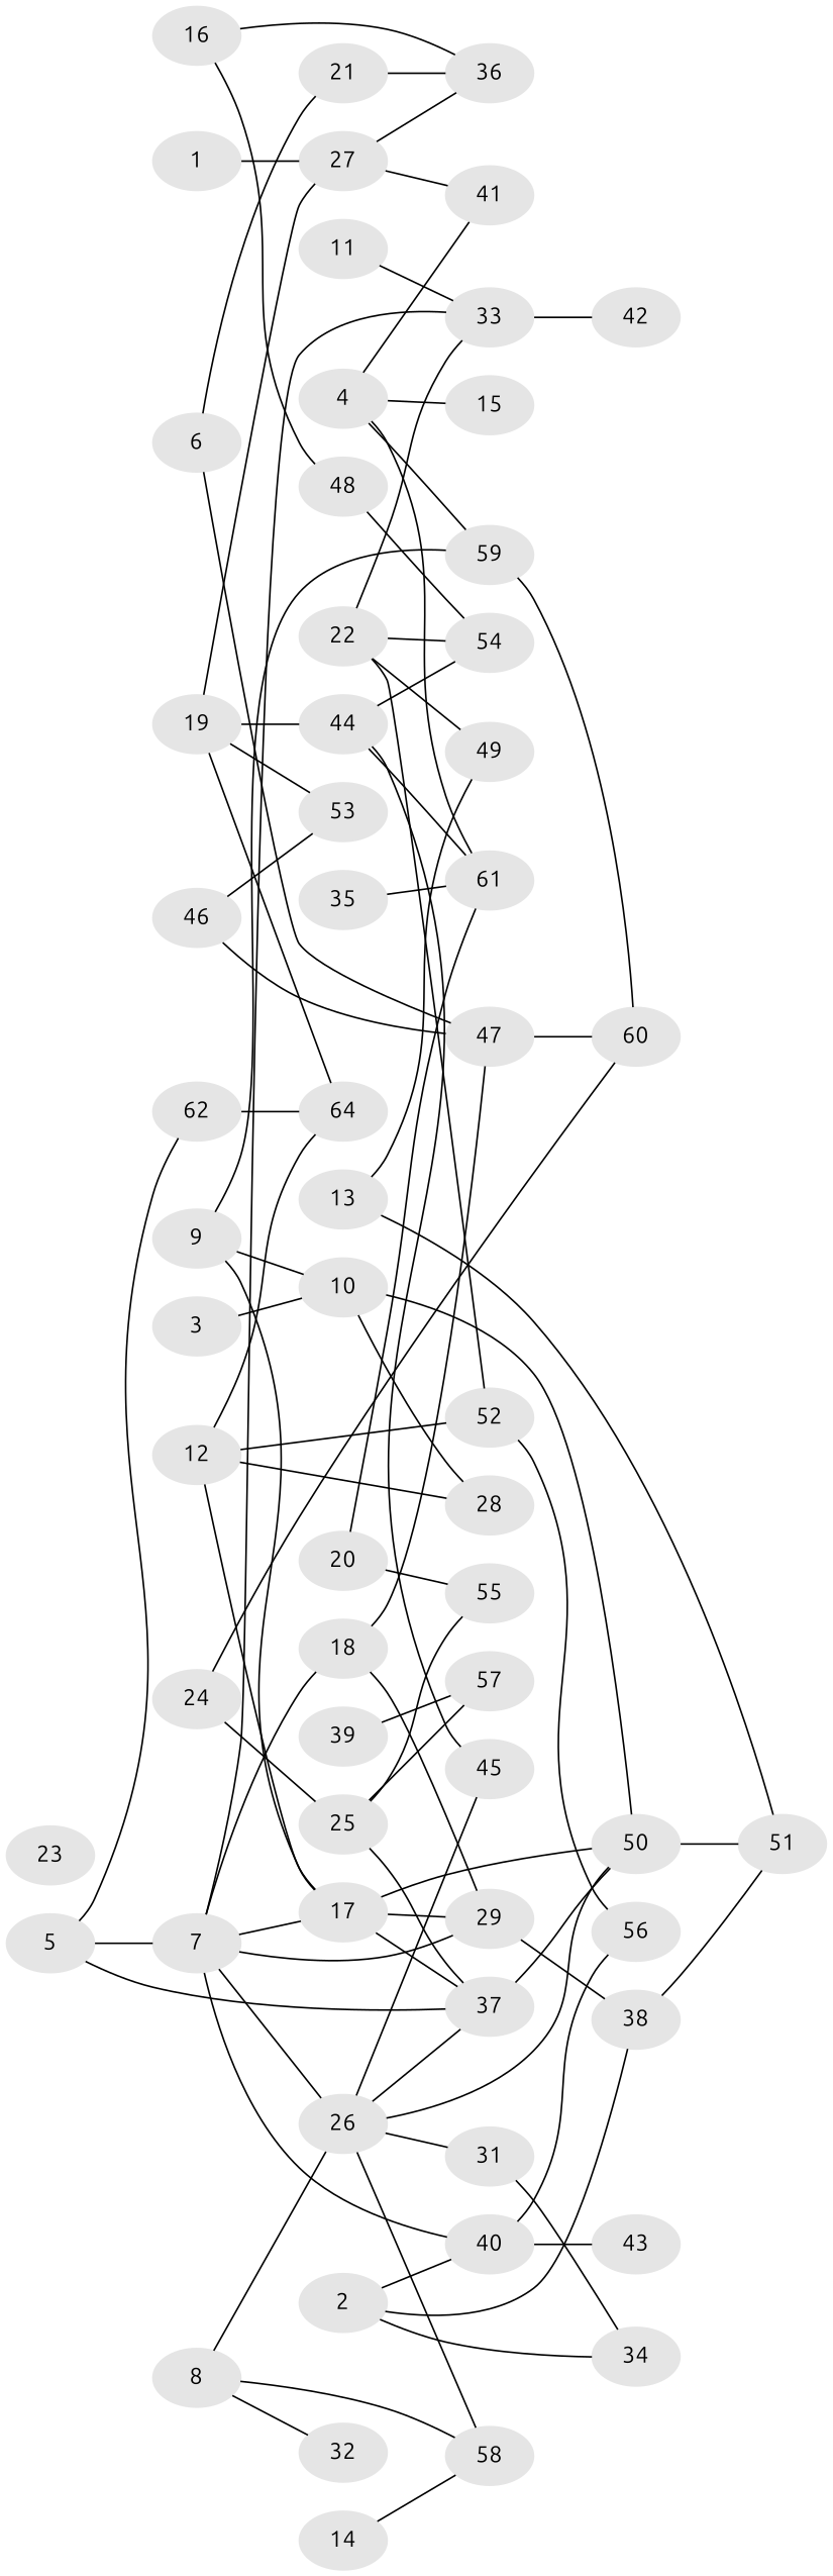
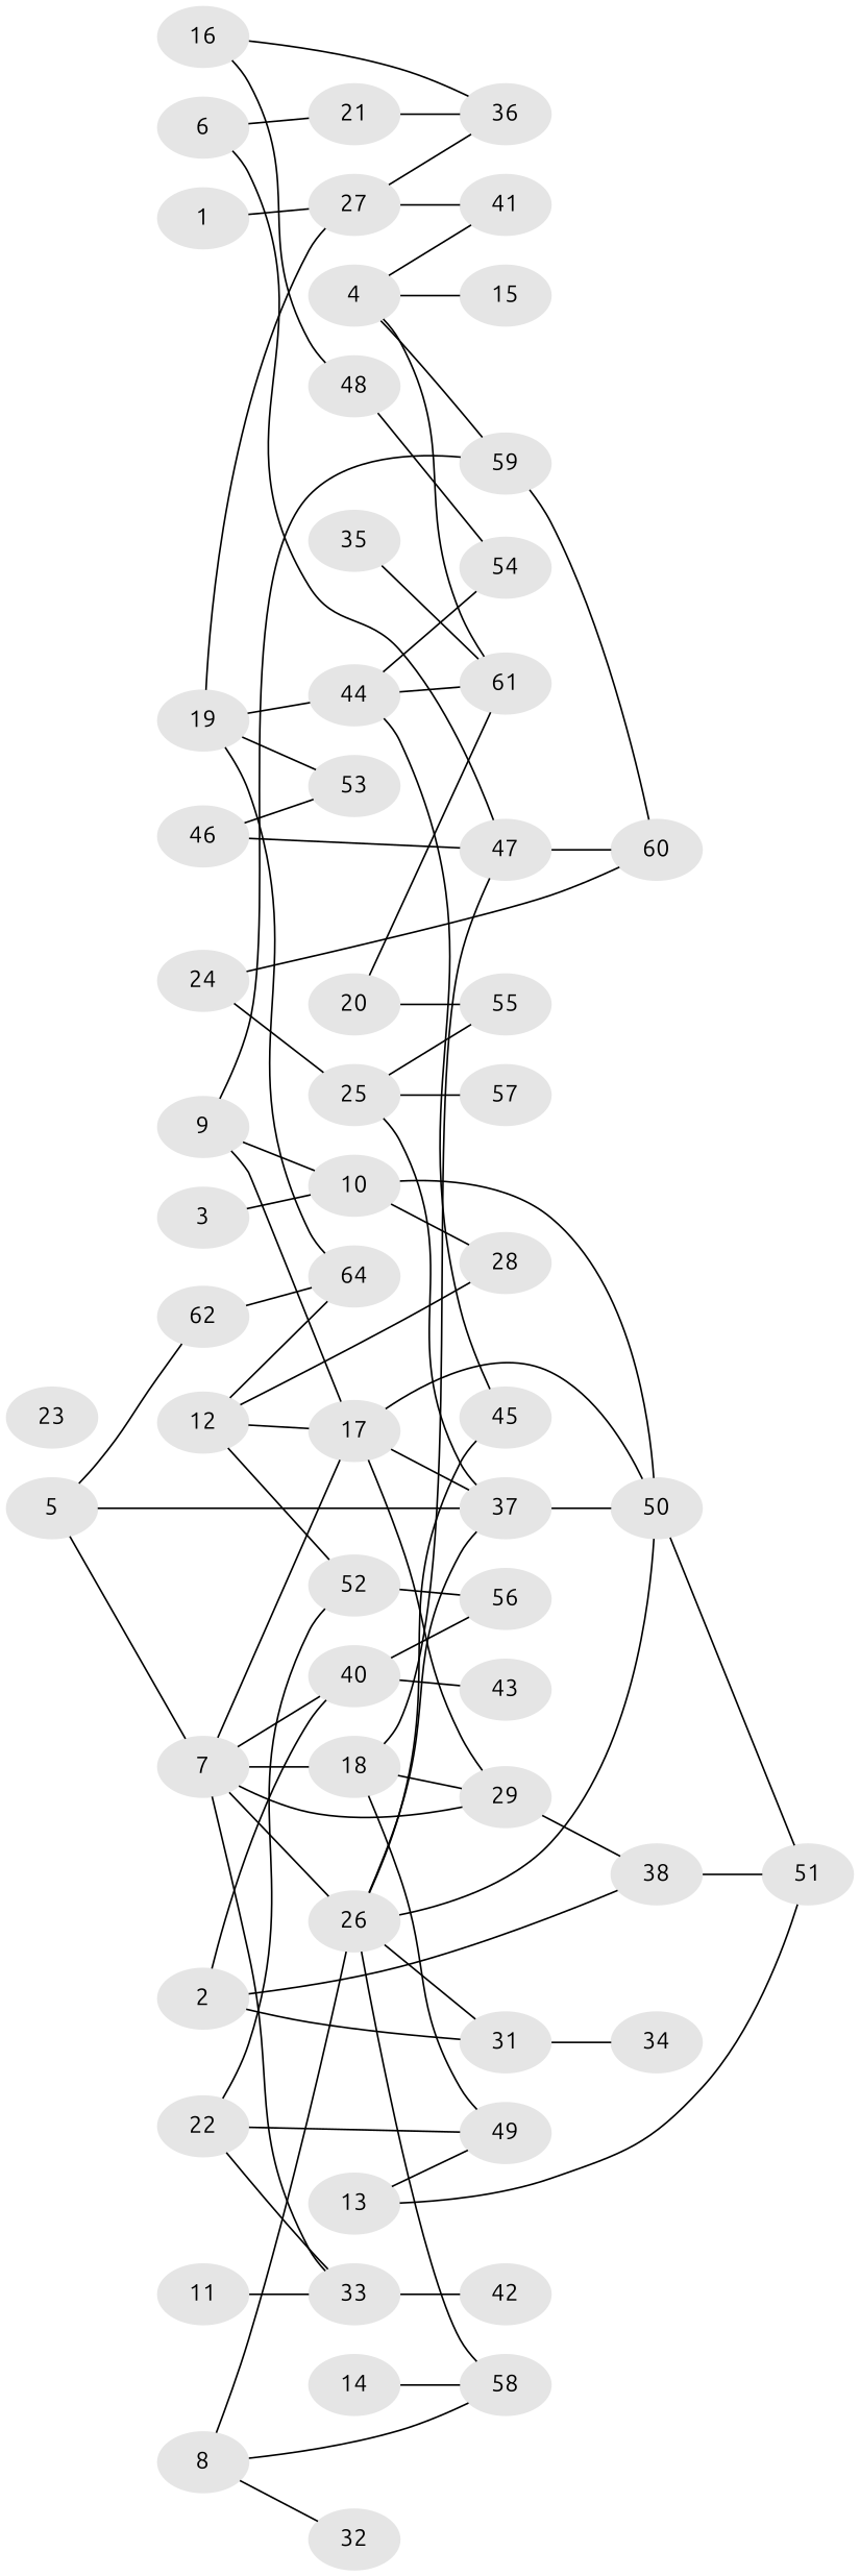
  graph {
    fontname=Ubuntu
    rankdir=LR
    node [color=gray90 fontname=Ubuntu style=filled]
    edge [fontname=Ubuntu]
    1
    27
    41
    36
    2
    31
    38
    40
    34
    51
    43
    56
    3
    10
    28
    50
    4
    15
    59
    61
    60
    5
    7
    37
    62
    17
    18
    26
    29
    33
    64
    6
    21
    47
    49
    58
    45
    42
    8
    32
    9
    11
    12
    52
    13
    14
    16
    48
    54
    19
    44
    53
    20
    55
    22
    23
    24
    25
    57
    35
-   39
    46
    1 -- 27
    27 -- 41
    27 -- 36
-   2 -- 34
+   2 -- 31
    2 -- 38
    2 -- 40
    31 -- 34
    38 -- 51
    40 -- 43
    40 -- 56
    3 -- 10
    10 -- 28
    10 -- 50
    50 -- 51
    4 -- 41
    4 -- 15
    4 -- 59
    4 -- 61
    59 -- 60
    5 -- 7
    5 -- 37
    5 -- 62
    7 -- 40
    7 -- 17
    7 -- 18
    7 -- 26
    7 -- 29
    7 -- 33
    37 -- 50
    62 -- 64
    17 -- 50
    17 -- 37
    17 -- 29
    18 -- 29
    18 -- 47
+   18 -- 49
    26 -- 31
    26 -- 50
    26 -- 37
    26 -- 58
    26 -- 45
    29 -- 38
    33 -- 42
    6 -- 21
    6 -- 47
    21 -- 36
    47 -- 60
    8 -- 26
    8 -- 58
    8 -- 32
    9 -- 10
    9 -- 59
    9 -- 17
    11 -- 33
    12 -- 28
    12 -- 17
    12 -- 64
    12 -- 52
    52 -- 56
    13 -- 51
    13 -- 49
    14 -- 58
    16 -- 36
    16 -- 48
    48 -- 54
    19 -- 27
    19 -- 64
    19 -- 44
    19 -- 53
    44 -- 61
    44 -- 45
    44 -- 54
    20 -- 61
    20 -- 55
    22 -- 33
    22 -- 49
    22 -- 52
-   22 -- 54
    24 -- 60
    24 -- 25
    25 -- 37
    25 -- 55
    25 -- 57
    35 -- 61
-   39 -- 57
    46 -- 47
    46 -- 53
  }
